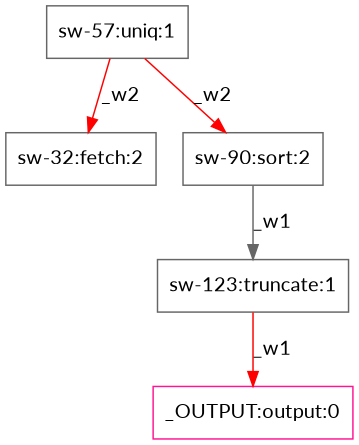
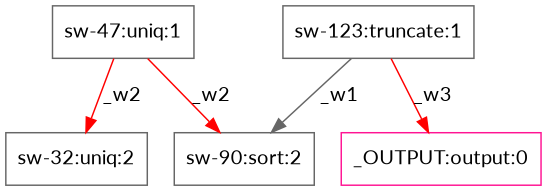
  digraph {
    fontname=Lato
    node [color=gray40 fontname=Lato shape=box]
    edge [color=red fontname=Lato]
-   n1 [label="sw-32:fetch:2"]
-   n2 [label="sw-57:uniq:1"]
+   n1 [label="sw-32:uniq:2"]
+   n2 [label="sw-47:uniq:1"]
    n3 [label="sw-90:sort:2"]
    n4 [color=deeppink label="_OUTPUT:output:0"]
    n5 [label="sw-123:truncate:1"]
    n2 -> n1 [label=_w2]
    n2 -> n3 [label=_w2]
-   n3 -> n5 [color=gray40 label=_w1]
-   n5 -> n4 [label=_w1]
+   n5 -> n3 [color=gray40 label=_w1]
+   n5 -> n4 [label=_w3]
  }
